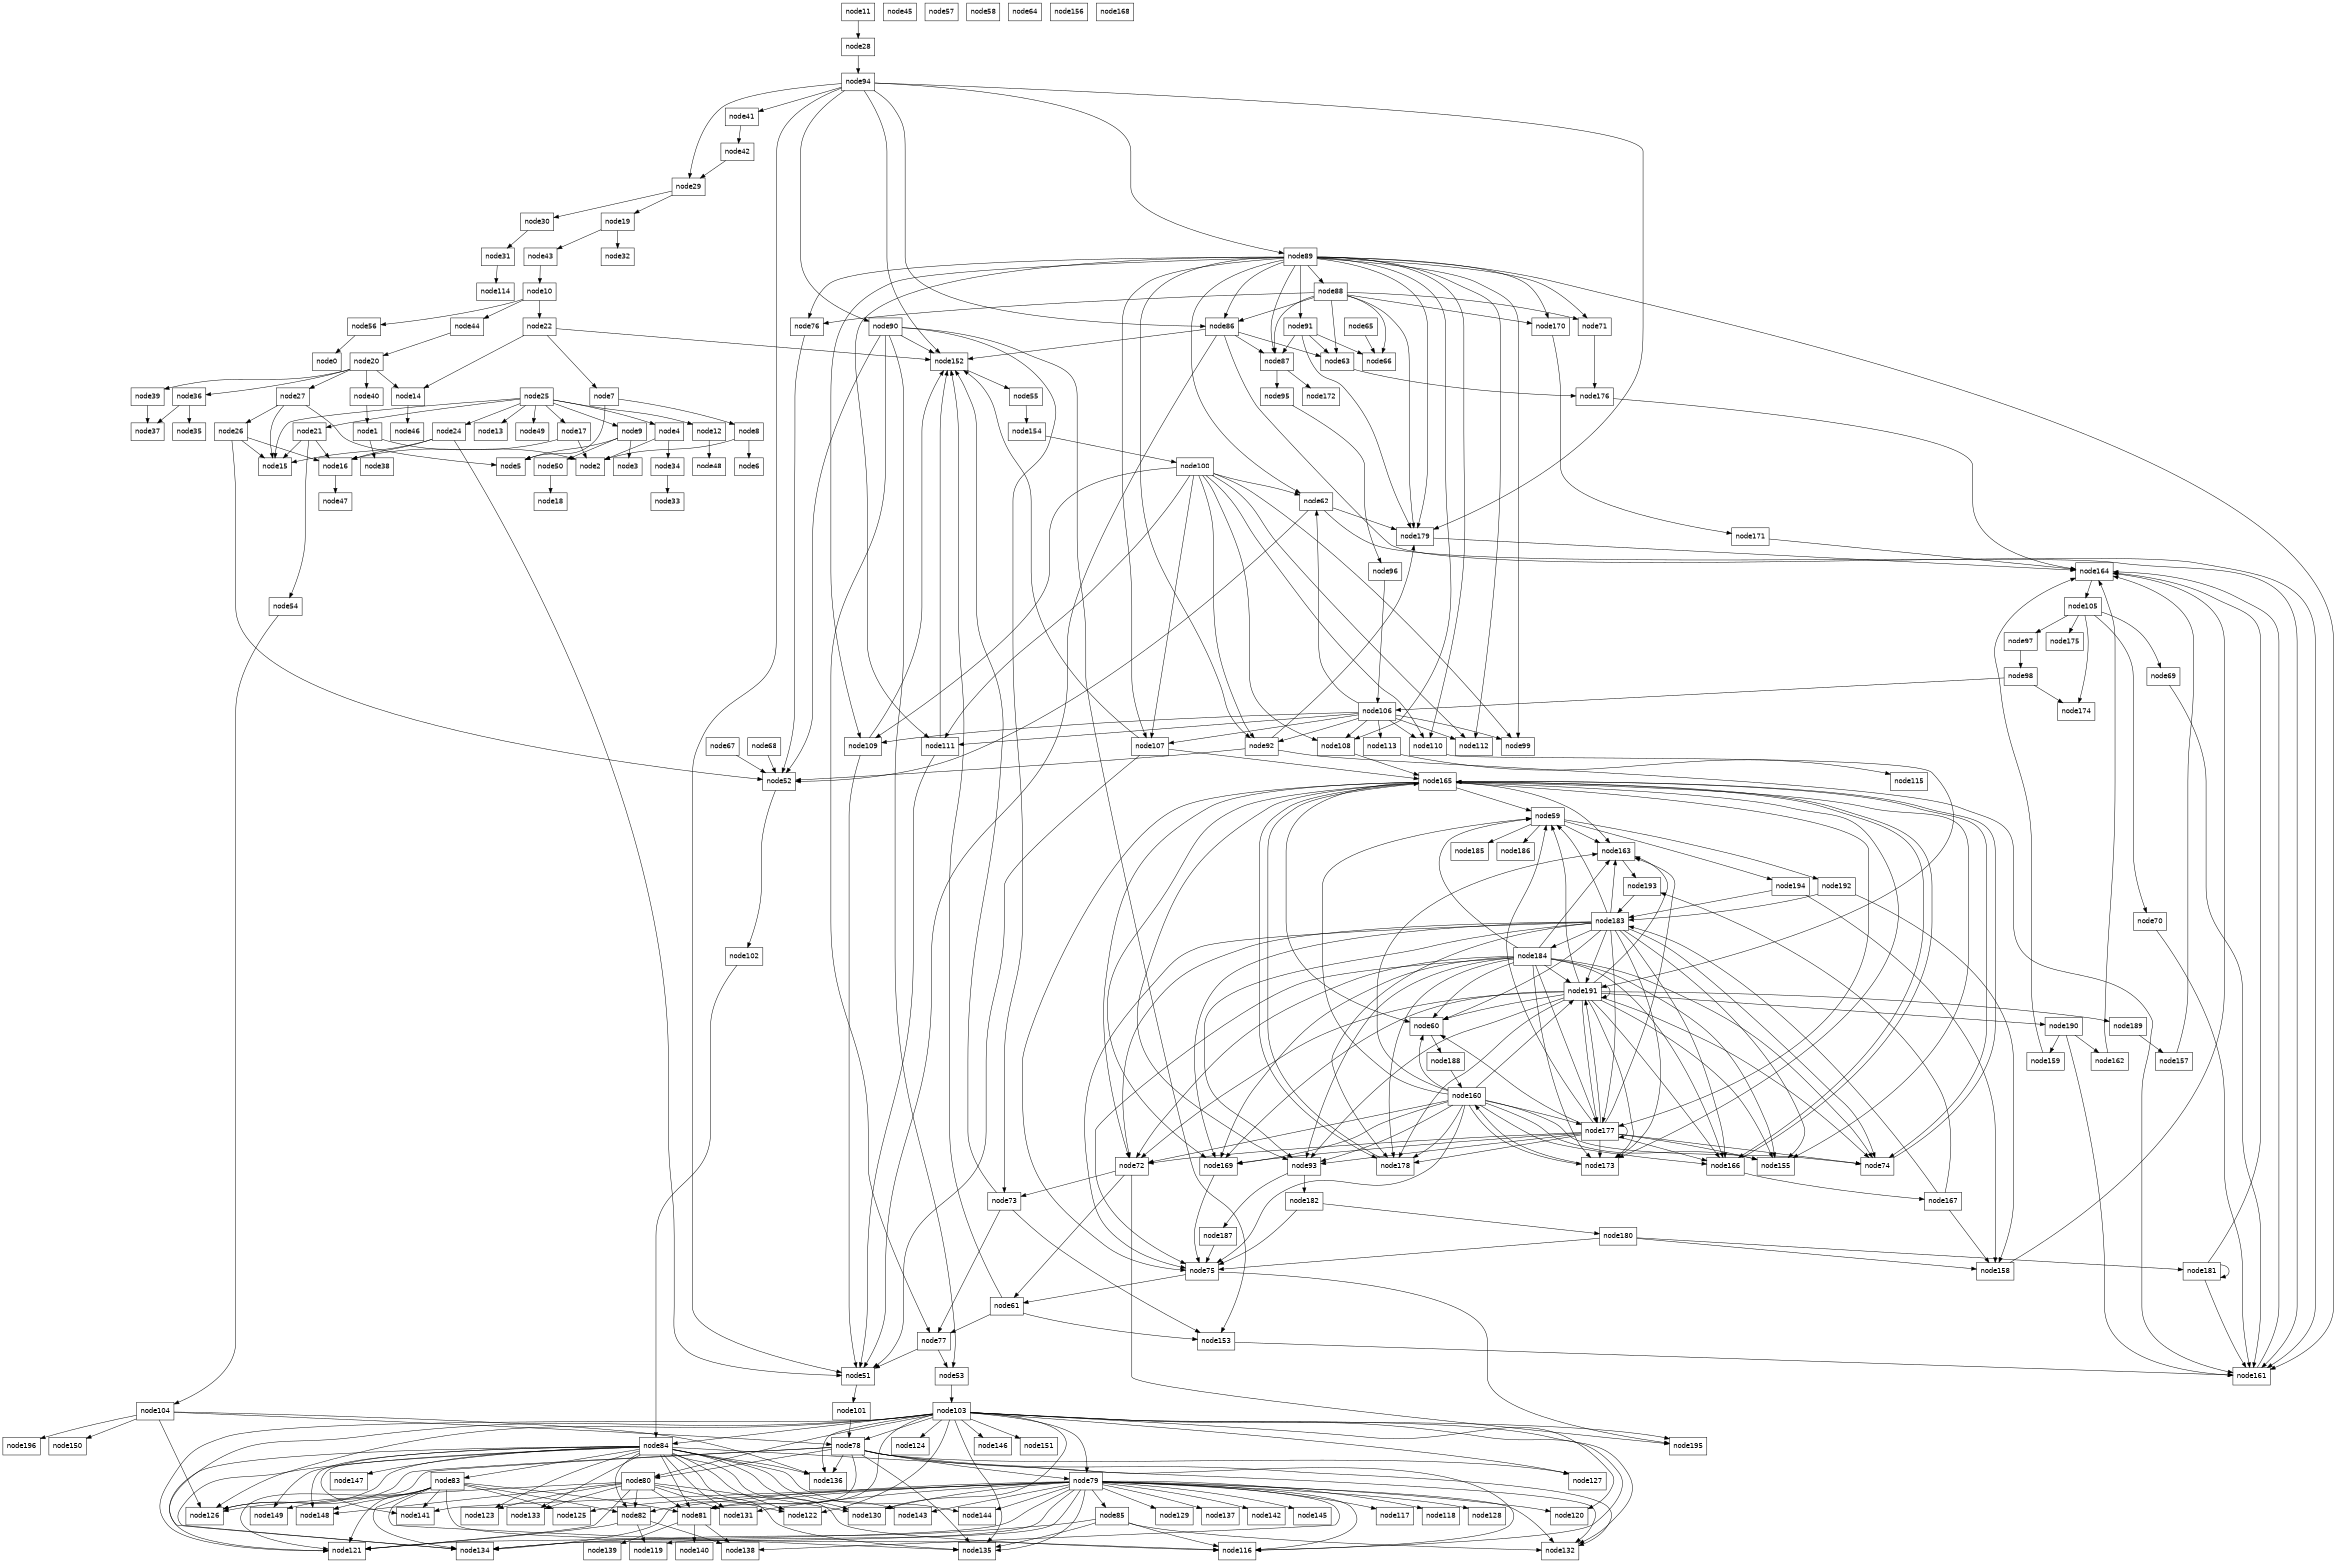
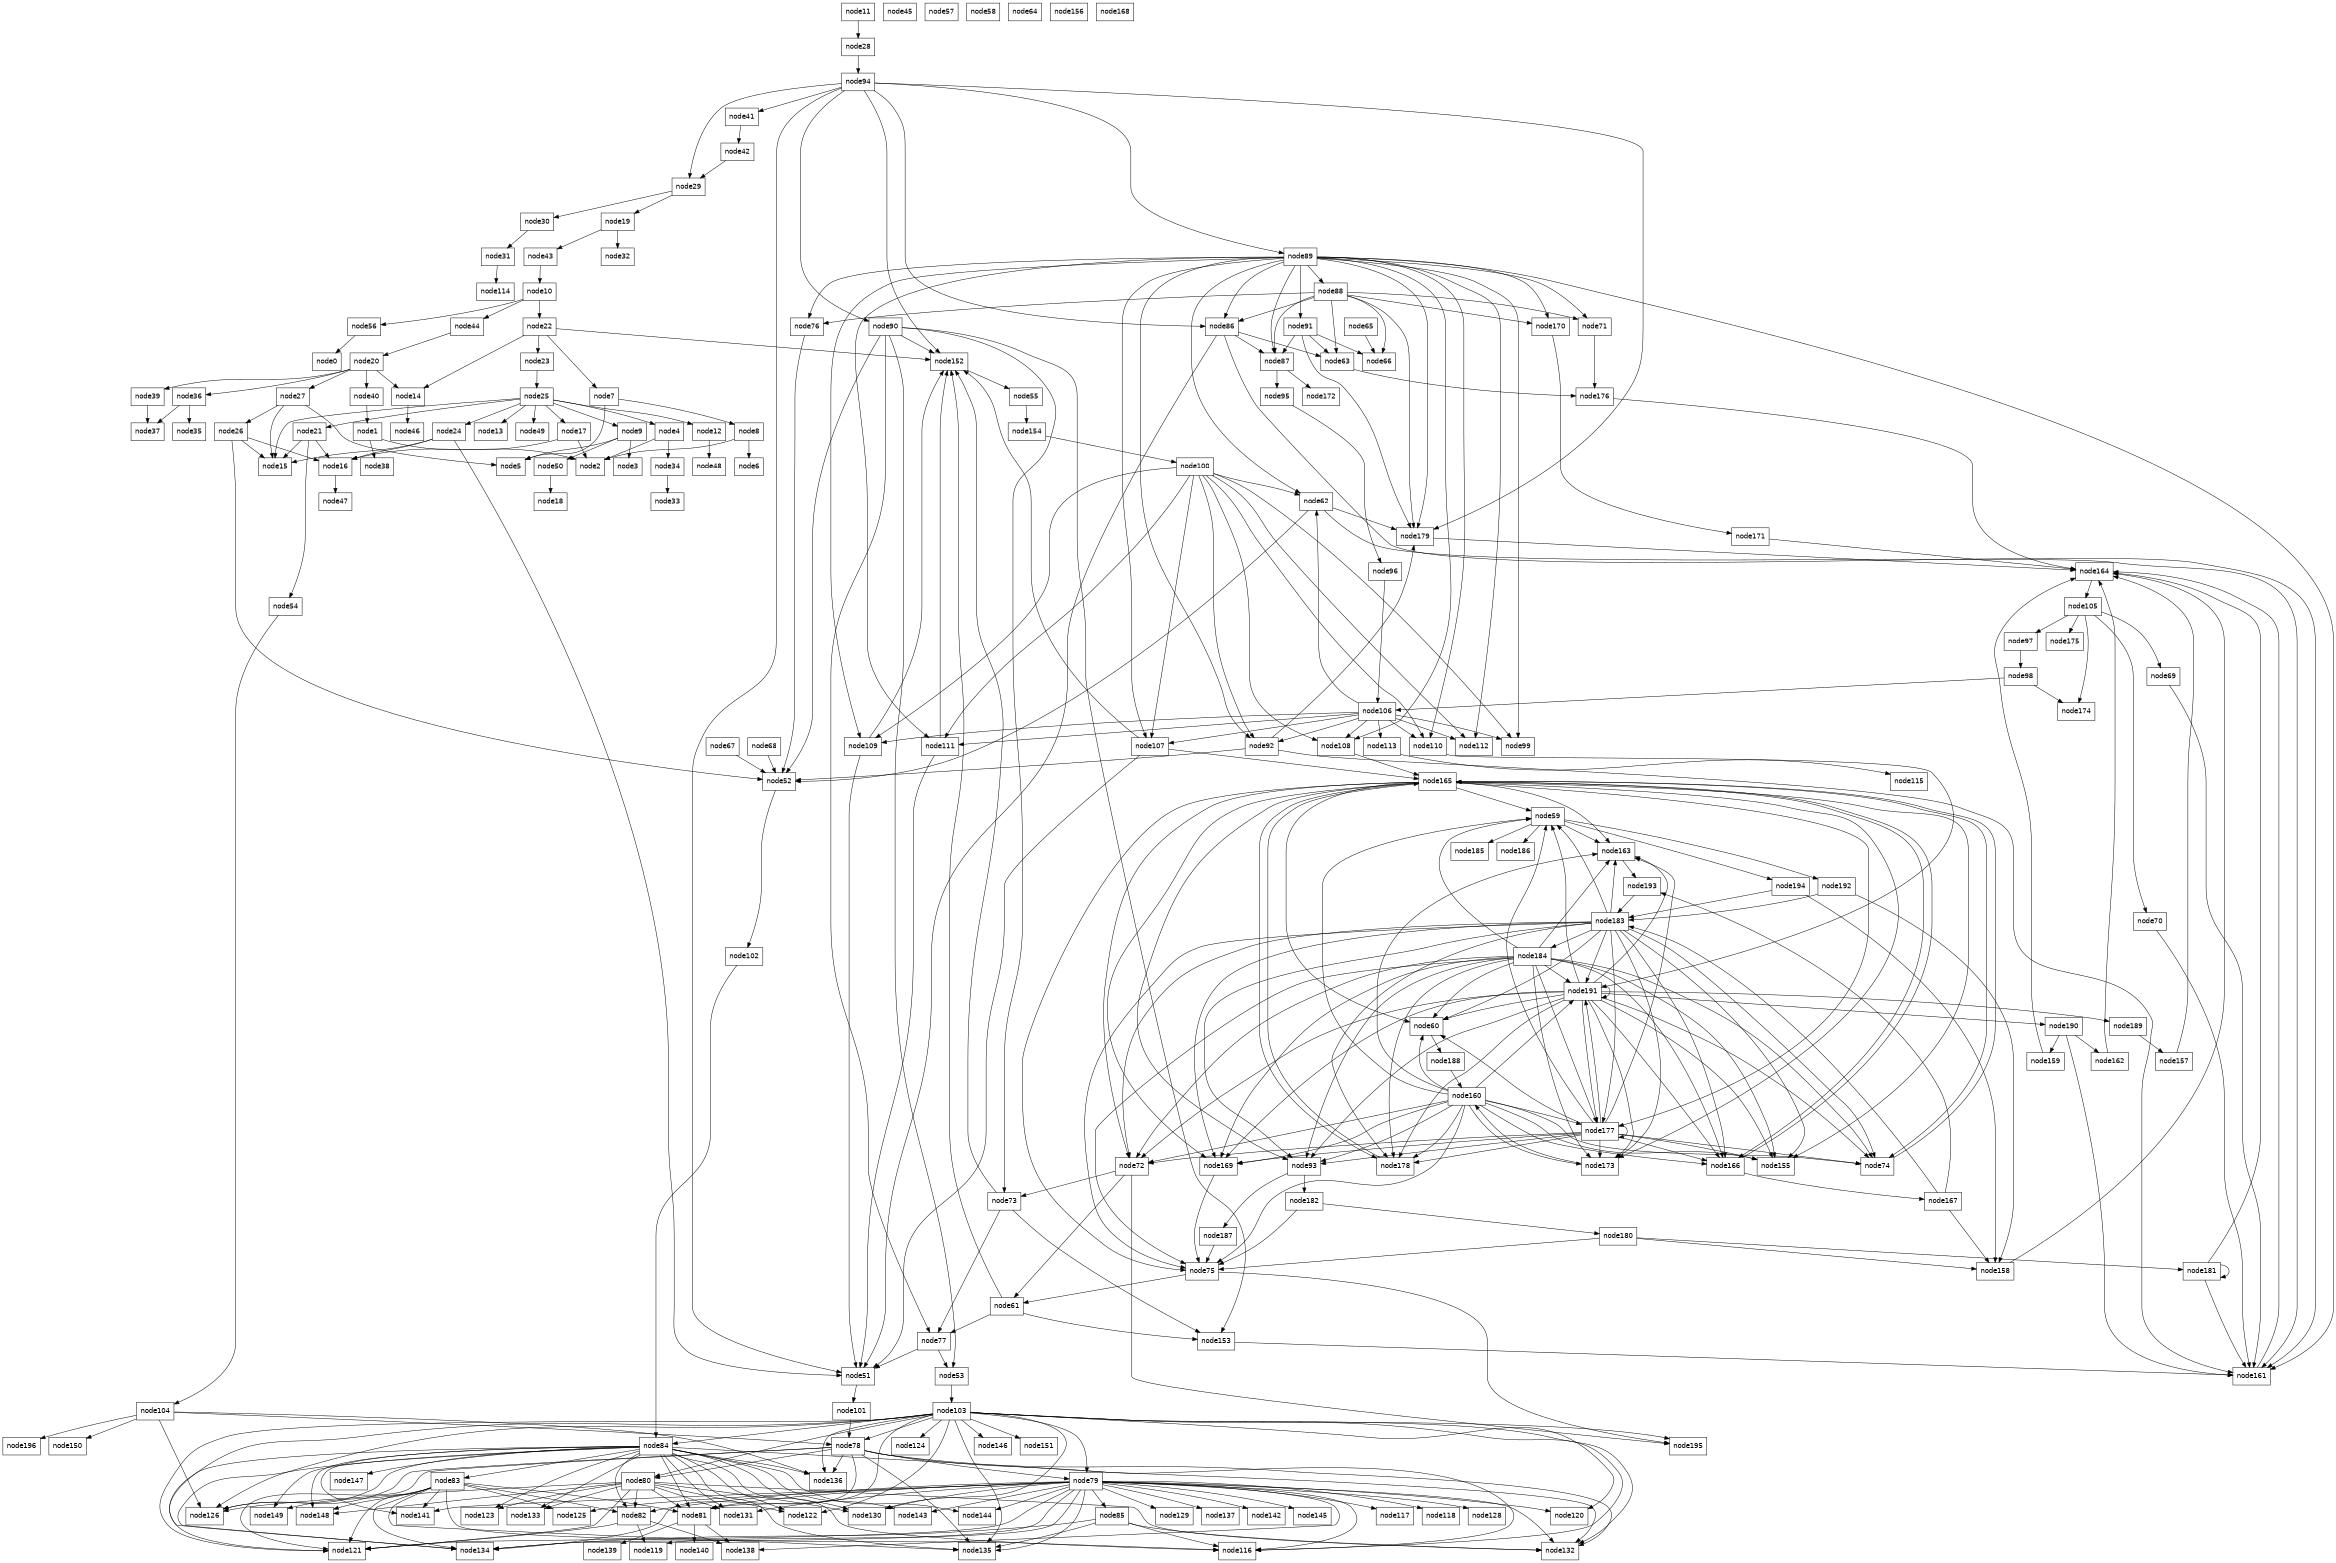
  digraph {
    fontname="DejaVu Sans"
    node [fontname="DejaVu Sans" mlabel="{yahh}" shape=record]
    edge [fontname="DejaVu Sans"]
    node1
    node2
    node38
    node4
    node34
    node33
    node7
    node5
    node8
    node6
    node9
    node3
    node50
    node18
    node10
    node22
    node44
    node56
    node14
+   node23
    node152
    node20
    node0
    node11
    node28
    node94
    node12
    node48
    node46
    node16
    node47
    node17
    node19
    node32
    node43
    node27
    node36
    node39
    node40
    node15
    node26
    node35
    node37
    node21
    node54
    node104
    node25
    node55
    node13
    node24
    node49
    node51
    node101
    node52
    node102
    node29
    node41
    node179
    node86
    node89
    node90
    node30
    node31
    node114
    node42
    node45
    node78
    node84
    node53
    node103
    node195
    node79
    node80
    node116
    node121
    node126
-   node127
    node132
    node134
    node135
    node136
    node81
    node120
    node130
    node122
    node124
    node146
    node151
    node150
    node196
    node154
    node100
    node57
    node58
    node59
    node163
    node185
    node186
    node192
    node194
    node193
    node158
    node183
    node60
    node188
    node160
    node61
    node77
    node153
    node161
    node62
    node164
    node63
    node176
    node64
    node65
    node66
    node67
    node68
    node69
    node70
    node71
    node72
    node73
    node74
    node165
    node75
    node93
    node155
    node166
    node169
    node173
    node177
    node178
    node76
    node82
    node85
    node117
    node118
    node119
    node125
    node128
    node129
    node131
    node137
    node138
    node141
    node142
    node143
    node144
    node145
    node123
    node133
    node148
    node139
    node140
    node83
    node149
    node147
    node87
    node95
    node172
    node96
    node88
    node170
    node171
    node91
    node92
    node99
    node107
    node108
    node109
    node110
    node111
    node112
    node191
    node182
    node187
    node180
    node106
    node113
    node97
    node98
    node174
    node105
    node175
    node115
    node156
    node157
    node159
    node167
    node189
    node190
    node162
    node184
    node168
    node181
    node1 -> node2
    node1 -> node38
    node4 -> node2
    node4 -> node34
    node34 -> node33
    node7 -> node5
    node7 -> node8
    node8 -> node2
    node8 -> node6
    node9 -> node5
    node9 -> node3
    node9 -> node50
    node50 -> node18
    node10 -> node22
    node10 -> node44
    node10 -> node56
    node22 -> node7
    node22 -> node14
+   node22 -> node23
    node22 -> node152
    node44 -> node20
    node56 -> node0
    node14 -> node46
+   node23 -> node25
    node152 -> node55
    node20 -> node14
    node20 -> node27
    node20 -> node36
    node20 -> node39
    node20 -> node40
    node11 -> node28
    node28 -> node94
    node94 -> node152
    node94 -> node51
    node94 -> node29
    node94 -> node41
    node94 -> node179
    node94 -> node86
    node94 -> node89
    node94 -> node90
    node12 -> node48
    node16 -> node47
    node17 -> node2
    node17 -> node16
    node19 -> node32
    node19 -> node43
    node43 -> node10
    node27 -> node5
    node27 -> node15
    node27 -> node26
    node36 -> node35
    node36 -> node37
    node39 -> node37
    node40 -> node1
    node26 -> node16
    node26 -> node15
    node26 -> node52
    node21 -> node16
    node21 -> node15
    node21 -> node54
    node54 -> node104
    node104 -> node78
    node104 -> node126
    node104 -> node136
    node104 -> node150
    node104 -> node196
    node25 -> node4
    node25 -> node9
    node25 -> node12
    node25 -> node17
    node25 -> node15
    node25 -> node21
    node25 -> node13
    node25 -> node24
    node25 -> node49
    node55 -> node154
    node24 -> node16
    node24 -> node15
    node24 -> node51
    node51 -> node101
    node101 -> node78
    node52 -> node102
    node102 -> node84
    node29 -> node19
    node29 -> node30
    node41 -> node42
    node179 -> node164
-   node86 -> node152
    node86 -> node51
    node86 -> node161
    node86 -> node63
    node86 -> node87
    node89 -> node179
    node89 -> node86
    node89 -> node161
    node89 -> node62
    node89 -> node71
    node89 -> node76
    node89 -> node87
    node89 -> node88
    node89 -> node170
    node89 -> node91
    node89 -> node92
    node89 -> node99
    node89 -> node107
    node89 -> node108
    node89 -> node109
    node89 -> node110
    node89 -> node111
    node89 -> node112
    node90 -> node152
    node90 -> node52
    node90 -> node53
    node90 -> node77
    node90 -> node153
    node90 -> node73
    node30 -> node31
    node31 -> node114
    node42 -> node29
    node78 -> node79
    node78 -> node80
    node78 -> node116
    node78 -> node121
    node78 -> node126
-   node78 -> node127
    node78 -> node132
    node78 -> node134
    node78 -> node135
    node78 -> node136
    node84 -> node116
    node84 -> node121
    node84 -> node126
    node84 -> node132
    node84 -> node134
    node84 -> node135
    node84 -> node136
    node84 -> node81
    node84 -> node130
    node84 -> node122
    node84 -> node82
    node84 -> node131
    node84 -> node141
    node84 -> node143
    node84 -> node144
    node84 -> node123
    node84 -> node133
    node84 -> node148
    node84 -> node83
    node84 -> node149
    node84 -> node147
    node53 -> node103
    node103 -> node78
    node103 -> node84
    node103 -> node195
    node103 -> node79
    node103 -> node80
    node103 -> node116
    node103 -> node121
    node103 -> node126
-   node103 -> node127
    node103 -> node132
    node103 -> node134
    node103 -> node135
    node103 -> node136
    node103 -> node81
    node103 -> node120
    node103 -> node130
    node103 -> node122
    node103 -> node124
    node103 -> node146
    node103 -> node151
    node79 -> node116
    node79 -> node121
    node79 -> node132
    node79 -> node134
    node79 -> node135
    node79 -> node81
    node79 -> node120
    node79 -> node130
    node79 -> node82
    node79 -> node85
    node79 -> node117
    node79 -> node118
    node79 -> node119
    node79 -> node125
    node79 -> node128
    node79 -> node129
    node79 -> node131
    node79 -> node137
    node79 -> node138
    node79 -> node141
    node79 -> node142
    node79 -> node143
    node79 -> node144
    node79 -> node145
    node80 -> node121
    node80 -> node126
+   node80 -> node132
    node80 -> node81
    node80 -> node130
    node80 -> node122
    node80 -> node82
    node80 -> node131
    node80 -> node123
    node80 -> node133
    node80 -> node148
    node81 -> node138
    node81 -> node139
    node81 -> node140
    node154 -> node100
    node100 -> node62
    node100 -> node92
    node100 -> node99
    node100 -> node107
    node100 -> node108
    node100 -> node109
    node100 -> node110
    node100 -> node111
    node100 -> node112
    node59 -> node163
    node59 -> node185
    node59 -> node186
    node59 -> node192
    node59 -> node194
    node163 -> node193
    node192 -> node158
    node192 -> node183
    node194 -> node158
    node194 -> node183
    node193 -> node183
    node158 -> node164
    node183 -> node59
    node183 -> node163
    node183 -> node60
    node183 -> node72
    node183 -> node74
    node183 -> node75
    node183 -> node93
    node183 -> node155
    node183 -> node166
    node183 -> node169
    node183 -> node173
    node183 -> node177
    node183 -> node178
    node183 -> node191
    node183 -> node184
    node60 -> node188
    node188 -> node160
    node160 -> node59
    node160 -> node163
    node160 -> node60
    node160 -> node72
    node160 -> node74
    node160 -> node75
    node160 -> node93
    node160 -> node155
    node160 -> node166
    node160 -> node169
    node160 -> node173
    node160 -> node177
    node160 -> node178
    node160 -> node191
    node61 -> node152
    node61 -> node77
    node61 -> node153
    node77 -> node51
    node77 -> node53
    node153 -> node161
    node161 -> node164
    node62 -> node52
    node62 -> node179
    node62 -> node161
    node164 -> node105
    node63 -> node176
    node176 -> node164
    node65 -> node66
    node67 -> node52
    node68 -> node52
    node69 -> node161
    node70 -> node161
    node71 -> node176
    node72 -> node195
    node72 -> node61
    node72 -> node73
    node73 -> node152
    node73 -> node77
    node73 -> node153
    node74 -> node165
    node165 -> node59
    node165 -> node163
    node165 -> node60
    node165 -> node72
    node165 -> node74
    node165 -> node75
    node165 -> node93
    node165 -> node155
    node165 -> node166
    node165 -> node169
    node165 -> node173
    node165 -> node177
    node165 -> node178
    node75 -> node195
    node75 -> node61
    node93 -> node182
    node93 -> node187
    node166 -> node165
    node166 -> node167
    node169 -> node75
    node173 -> node160
    node177 -> node59
    node177 -> node163
    node177 -> node60
    node177 -> node72
    node177 -> node74
    node177 -> node93
    node177 -> node155
    node177 -> node166
    node177 -> node169
    node177 -> node173
    node177 -> node177
    node177 -> node178
    node177 -> node191
    node178 -> node165
    node76 -> node52
    node82 -> node121
    node82 -> node119
    node82 -> node138
    node85 -> node116
    node85 -> node132
    node85 -> node134
    node85 -> node135
    node83 -> node116
    node83 -> node121
    node83 -> node134
    node83 -> node135
    node83 -> node81
    node83 -> node82
    node83 -> node125
    node83 -> node141
    node83 -> node148
    node83 -> node149
    node87 -> node95
    node87 -> node172
    node95 -> node96
    node96 -> node106
    node88 -> node179
    node88 -> node86
    node88 -> node63
    node88 -> node66
    node88 -> node71
    node88 -> node76
    node88 -> node87
    node88 -> node170
    node170 -> node171
    node171 -> node164
    node91 -> node179
    node91 -> node63
    node91 -> node66
    node91 -> node87
    node92 -> node52
    node92 -> node179
    node92 -> node161
    node107 -> node152
    node107 -> node51
    node107 -> node165
    node108 -> node165
    node109 -> node152
    node109 -> node51
    node110 -> node191
    node111 -> node152
    node111 -> node51
    node191 -> node59
    node191 -> node163
    node191 -> node60
    node191 -> node72
    node191 -> node74
    node191 -> node93
    node191 -> node155
    node191 -> node166
    node191 -> node169
    node191 -> node173
    node191 -> node177
    node191 -> node178
    node191 -> node191
    node191 -> node189
    node191 -> node190
    node182 -> node75
    node182 -> node180
    node187 -> node75
    node180 -> node158
    node180 -> node75
    node180 -> node181
    node106 -> node62
    node106 -> node92
    node106 -> node99
    node106 -> node107
    node106 -> node108
    node106 -> node109
    node106 -> node110
    node106 -> node111
    node106 -> node112
    node106 -> node113
    node113 -> node115
    node97 -> node98
    node98 -> node106
    node98 -> node174
    node105 -> node69
    node105 -> node70
    node105 -> node97
    node105 -> node174
    node105 -> node175
    node157 -> node164
    node159 -> node164
    node167 -> node193
    node167 -> node158
    node167 -> node183
    node189 -> node157
    node190 -> node161
    node190 -> node159
    node190 -> node162
    node162 -> node164
    node184 -> node59
    node184 -> node163
    node184 -> node60
    node184 -> node72
    node184 -> node74
    node184 -> node75
    node184 -> node93
    node184 -> node155
    node184 -> node166
    node184 -> node169
    node184 -> node173
    node184 -> node177
    node184 -> node178
    node184 -> node191
    node181 -> node161
    node181 -> node164
    node181 -> node181
  }
